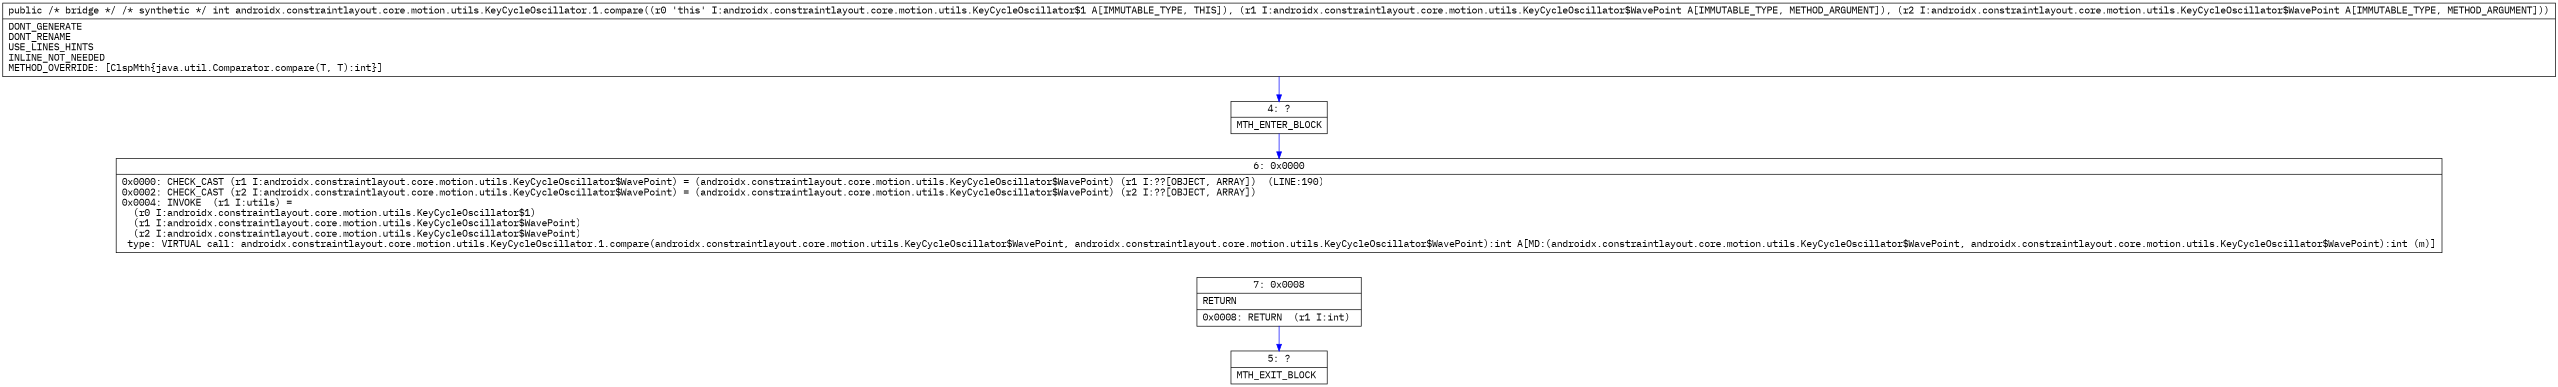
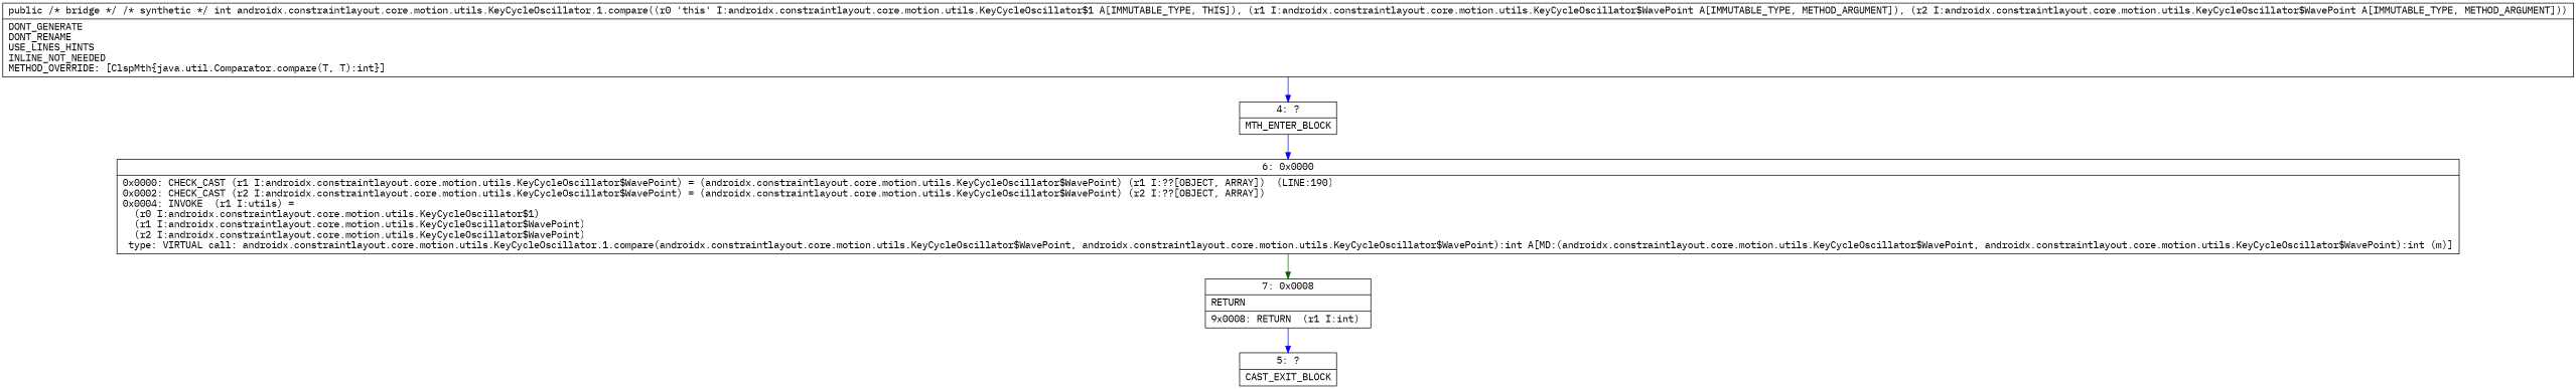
  digraph {
    fontname="IBM Plex Mono"
    node [fontname="IBM Plex Mono" shape=record]
    edge [color=blue fontname="IBM Plex Mono" style=solid]
    n1 [label="{4\:\ ?|MTH_ENTER_BLOCK\l}"]
    n2 [label="{6\:\ 0x0000|0x0000: CHECK_CAST (r1 I:androidx.constraintlayout.core.motion.utils.KeyCycleOscillator$WavePoint) = (androidx.constraintlayout.core.motion.utils.KeyCycleOscillator$WavePoint) (r1 I:??[OBJECT, ARRAY])  (LINE:190)\l0x0002: CHECK_CAST (r2 I:androidx.constraintlayout.core.motion.utils.KeyCycleOscillator$WavePoint) = (androidx.constraintlayout.core.motion.utils.KeyCycleOscillator$WavePoint) (r2 I:??[OBJECT, ARRAY]) \l0x0004: INVOKE  (r1 I:utils) = \l  (r0 I:androidx.constraintlayout.core.motion.utils.KeyCycleOscillator$1)\l  (r1 I:androidx.constraintlayout.core.motion.utils.KeyCycleOscillator$WavePoint)\l  (r2 I:androidx.constraintlayout.core.motion.utils.KeyCycleOscillator$WavePoint)\l type: VIRTUAL call: androidx.constraintlayout.core.motion.utils.KeyCycleOscillator.1.compare(androidx.constraintlayout.core.motion.utils.KeyCycleOscillator$WavePoint, androidx.constraintlayout.core.motion.utils.KeyCycleOscillator$WavePoint):int A[MD:(androidx.constraintlayout.core.motion.utils.KeyCycleOscillator$WavePoint, androidx.constraintlayout.core.motion.utils.KeyCycleOscillator$WavePoint):int (m)]\l}"]
-   n3 [label="{7\:\ 0x0008|RETURN\l|0x0008: RETURN  (r1 I:int) \l}"]
-   n4 [label="{5\:\ ?|MTH_EXIT_BLOCK\l}"]
+   n3 [label="{7\:\ 0x0008|RETURN\l|9x0008: RETURN  (r1 I:int) \l}"]
+   n4 [label="{5\:\ ?|CAST_EXIT_BLOCK\l}"]
    n5 [label="{public \/* bridge *\/ \/* synthetic *\/ int androidx.constraintlayout.core.motion.utils.KeyCycleOscillator.1.compare((r0 'this' I:androidx.constraintlayout.core.motion.utils.KeyCycleOscillator$1 A[IMMUTABLE_TYPE, THIS]), (r1 I:androidx.constraintlayout.core.motion.utils.KeyCycleOscillator$WavePoint A[IMMUTABLE_TYPE, METHOD_ARGUMENT]), (r2 I:androidx.constraintlayout.core.motion.utils.KeyCycleOscillator$WavePoint A[IMMUTABLE_TYPE, METHOD_ARGUMENT]))  | DONT_GENERATE\lDONT_RENAME\lUSE_LINES_HINTS\lINLINE_NOT_NEEDED\lMETHOD_OVERRIDE: [ClspMth\{java.util.Comparator.compare(T, T):int\}]\l}"]
    n1 -> n2
+   n2 -> n3 [color=darkgreen]
    n3 -> n4
    n5 -> n1
  }
